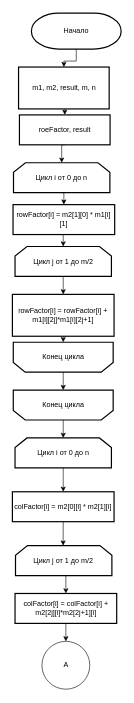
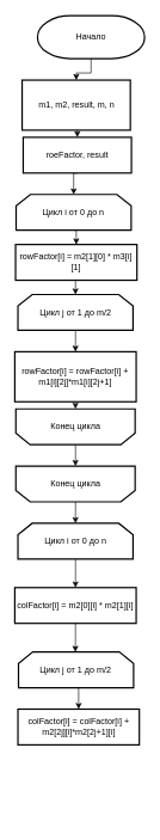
  <mxCell id="0" />
  <mxCell id="1" parent="0" />
  <mxCell id="2" style="edgeStyle=orthogonalEdgeStyle;rounded=0;orthogonalLoop=1;jettySize=auto;html=1;exitX=0.5;exitY=1;exitDx=0;exitDy=0;exitPerimeter=0;" edge="1" parent="1" source="3" target="5"><mxGeometry relative="1" as="geometry" /></mxCell>
  <mxCell id="3" value="Начало" style="strokeWidth=2;html=1;shape=mxgraph.flowchart.terminator;whiteSpace=wrap;" vertex="1" parent="1"><mxGeometry x="52" y="20" width="150" height="60" as="geometry" /></mxCell>
  <mxCell id="4" style="edgeStyle=orthogonalEdgeStyle;rounded=0;orthogonalLoop=1;jettySize=auto;html=1;exitX=0.5;exitY=1;exitDx=0;exitDy=0;entryX=0.5;entryY=0;entryDx=0;entryDy=0;" edge="1" parent="1" source="5" target="12"><mxGeometry relative="1" as="geometry" /></mxCell>
  <mxCell id="5" value="m1, m2, result, m, n" style="rounded=0;whiteSpace=wrap;html=1;absoluteArcSize=1;arcSize=14;strokeWidth=2;" vertex="1" parent="1"><mxGeometry x="30.5" y="110" width="151.5" height="70" as="geometry" /></mxCell>
  <mxCell id="6" style="edgeStyle=orthogonalEdgeStyle;rounded=0;orthogonalLoop=1;jettySize=auto;html=1;exitX=0.5;exitY=1;exitDx=0;exitDy=0;entryX=0.5;entryY=0;entryDx=0;entryDy=0;" edge="1" parent="1" source="7" target="26"><mxGeometry relative="1" as="geometry" /></mxCell>
  <mxCell id="7" value="Цикл i от 0 до n" style="shape=loopLimit;whiteSpace=wrap;html=1;strokeWidth=2;direction=east;" vertex="1" parent="1"><mxGeometry x="22.07" y="270" width="161.12" height="50" as="geometry" /></mxCell>
  <mxCell id="8" style="edgeStyle=orthogonalEdgeStyle;rounded=0;orthogonalLoop=1;jettySize=auto;html=1;exitX=0.5;exitY=0;exitDx=0;exitDy=0;entryX=0.5;entryY=1;entryDx=0;entryDy=0;" edge="1" parent="1" source="9" target="18"><mxGeometry relative="1" as="geometry" /></mxCell>
  <mxCell id="9" value="Конец цикла" style="shape=loopLimit;whiteSpace=wrap;html=1;strokeWidth=2;direction=west;" vertex="1" parent="1"><mxGeometry x="21.69" y="570" width="167" height="50" as="geometry" /></mxCell>
- <mxCell id="10" value="A" style="ellipse;whiteSpace=wrap;html=1;aspect=fixed;" vertex="1" parent="1"><mxGeometry x="69.6" y="1070" width="80" height="80" as="geometry" /></mxCell>
  <mxCell id="11" style="edgeStyle=orthogonalEdgeStyle;rounded=0;orthogonalLoop=1;jettySize=auto;html=1;exitX=0.5;exitY=1;exitDx=0;exitDy=0;entryX=0.5;entryY=0;entryDx=0;entryDy=0;" edge="1" parent="1" source="12" target="7"><mxGeometry relative="1" as="geometry" /></mxCell>
  <mxCell id="12" value="roeFactor, result" style="rounded=0;whiteSpace=wrap;html=1;absoluteArcSize=1;arcSize=14;strokeWidth=2;" vertex="1" parent="1"><mxGeometry x="32" y="190" width="151.5" height="50" as="geometry" /></mxCell>
  <mxCell id="13" style="edgeStyle=orthogonalEdgeStyle;rounded=0;orthogonalLoop=1;jettySize=auto;html=1;exitX=0.5;exitY=1;exitDx=0;exitDy=0;entryX=0.5;entryY=0;entryDx=0;entryDy=0;" edge="1" parent="1" source="14" target="16"><mxGeometry relative="1" as="geometry" /></mxCell>
  <mxCell id="14" value="Цикл j от 1 до m/2" style="shape=loopLimit;whiteSpace=wrap;html=1;strokeWidth=2;direction=east;" vertex="1" parent="1"><mxGeometry x="24.63" y="410" width="161.12" height="50" as="geometry" /></mxCell>
  <mxCell id="15" style="edgeStyle=orthogonalEdgeStyle;rounded=0;orthogonalLoop=1;jettySize=auto;html=1;exitX=0.5;exitY=1;exitDx=0;exitDy=0;entryX=0.5;entryY=1;entryDx=0;entryDy=0;" edge="1" parent="1" source="16" target="9"><mxGeometry relative="1" as="geometry" /></mxCell>
  <mxCell id="16" value="rowFactor[i] = rowFactor[i] + m1[i][2j]*m1[i][2j+1]" style="rounded=0;whiteSpace=wrap;html=1;absoluteArcSize=1;arcSize=14;strokeWidth=2;" vertex="1" parent="1"><mxGeometry x="20.22" y="490" width="169.94" height="70" as="geometry" /></mxCell>
  <mxCell id="17" style="edgeStyle=orthogonalEdgeStyle;rounded=0;orthogonalLoop=1;jettySize=auto;html=1;exitX=0.5;exitY=0;exitDx=0;exitDy=0;entryX=0.5;entryY=0;entryDx=0;entryDy=0;" edge="1" parent="1" source="18" target="20"><mxGeometry relative="1" as="geometry" /></mxCell>
  <mxCell id="18" value="Конец цикла" style="shape=loopLimit;whiteSpace=wrap;html=1;strokeWidth=2;direction=west;" vertex="1" parent="1"><mxGeometry x="21.69" y="650" width="167" height="50" as="geometry" /></mxCell>
  <mxCell id="19" style="edgeStyle=orthogonalEdgeStyle;rounded=0;orthogonalLoop=1;jettySize=auto;html=1;exitX=0.5;exitY=1;exitDx=0;exitDy=0;" edge="1" parent="1" source="20" target="28"><mxGeometry relative="1" as="geometry" /></mxCell>
  <mxCell id="20" value="Цикл i от 0 до n" style="shape=loopLimit;whiteSpace=wrap;html=1;strokeWidth=2;direction=east;" vertex="1" parent="1"><mxGeometry x="24.63" y="730" width="161.12" height="50" as="geometry" /></mxCell>
  <mxCell id="21" style="edgeStyle=orthogonalEdgeStyle;rounded=0;orthogonalLoop=1;jettySize=auto;html=1;exitX=0.5;exitY=1;exitDx=0;exitDy=0;entryX=0.5;entryY=0;entryDx=0;entryDy=0;" edge="1" parent="1" source="22" target="24"><mxGeometry relative="1" as="geometry" /></mxCell>
  <mxCell id="22" value="Цикл j от 1 до m/2" style="shape=loopLimit;whiteSpace=wrap;html=1;strokeWidth=2;direction=east;" vertex="1" parent="1"><mxGeometry x="25.42" y="910" width="161.12" height="50" as="geometry" /></mxCell>
- <mxCell id="23" style="edgeStyle=elbowEdgeStyle;rounded=0;orthogonalLoop=1;jettySize=auto;html=1;exitX=0.5;exitY=1;exitDx=0;exitDy=0;entryX=0.5;entryY=0;entryDx=0;entryDy=0;elbow=vertical;" edge="1" parent="1" source="24" target="10"><mxGeometry relative="1" as="geometry" /></mxCell>
  <mxCell id="24" value="colFactor[i] = colFactor[i] + m2[2j][i]*m2[2j+1][i]" style="rounded=0;whiteSpace=wrap;html=1;absoluteArcSize=1;arcSize=14;strokeWidth=2;" vertex="1" parent="1"><mxGeometry x="24.63" y="990" width="169.94" height="50" as="geometry" /></mxCell>
  <mxCell id="25" style="edgeStyle=orthogonalEdgeStyle;rounded=0;orthogonalLoop=1;jettySize=auto;html=1;exitX=0.5;exitY=1;exitDx=0;exitDy=0;entryX=0.5;entryY=0;entryDx=0;entryDy=0;" edge="1" parent="1" source="26" target="14"><mxGeometry relative="1" as="geometry" /></mxCell>
- <mxCell id="26" value="&lt;span style=&quot;&quot;&gt;rowFactor[i] = m2[1][0] * m1[i][1]&lt;/span&gt;" style="rounded=0;whiteSpace=wrap;html=1;absoluteArcSize=1;arcSize=14;strokeWidth=2;" vertex="1" parent="1"><mxGeometry x="21.28" y="340" width="169.94" height="50" as="geometry" /></mxCell>
+ <mxCell id="26" value="&lt;span style=&quot;&quot;&gt;rowFactor[i] = m2[1][0] * m3[i][1]&lt;/span&gt;" style="rounded=0;whiteSpace=wrap;html=1;absoluteArcSize=1;arcSize=14;strokeWidth=2;" vertex="1" parent="1"><mxGeometry x="21.28" y="340" width="169.94" height="50" as="geometry" /></mxCell>
  <mxCell id="27" style="rounded=0;orthogonalLoop=1;jettySize=auto;html=1;exitX=0.5;exitY=1;exitDx=0;exitDy=0;edgeStyle=elbowEdgeStyle;" edge="1" parent="1" source="28" target="22"><mxGeometry relative="1" as="geometry" /></mxCell>
  <mxCell id="28" value="colFactor[i] = m2[0][i] * m2[1][i]" style="rounded=0;whiteSpace=wrap;html=1;absoluteArcSize=1;arcSize=14;strokeWidth=2;" vertex="1" parent="1"><mxGeometry x="20.22" y="820" width="169.94" height="50" as="geometry" /></mxCell>
